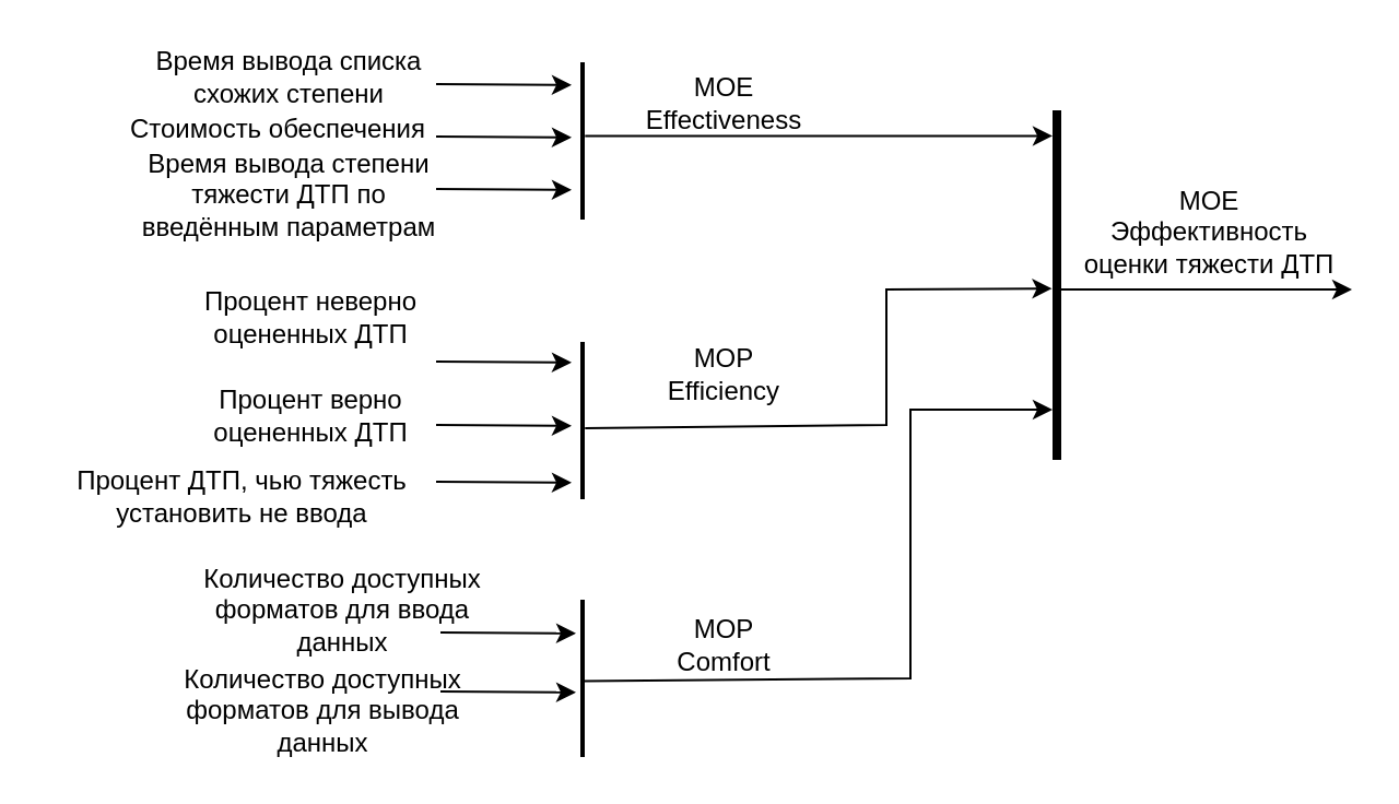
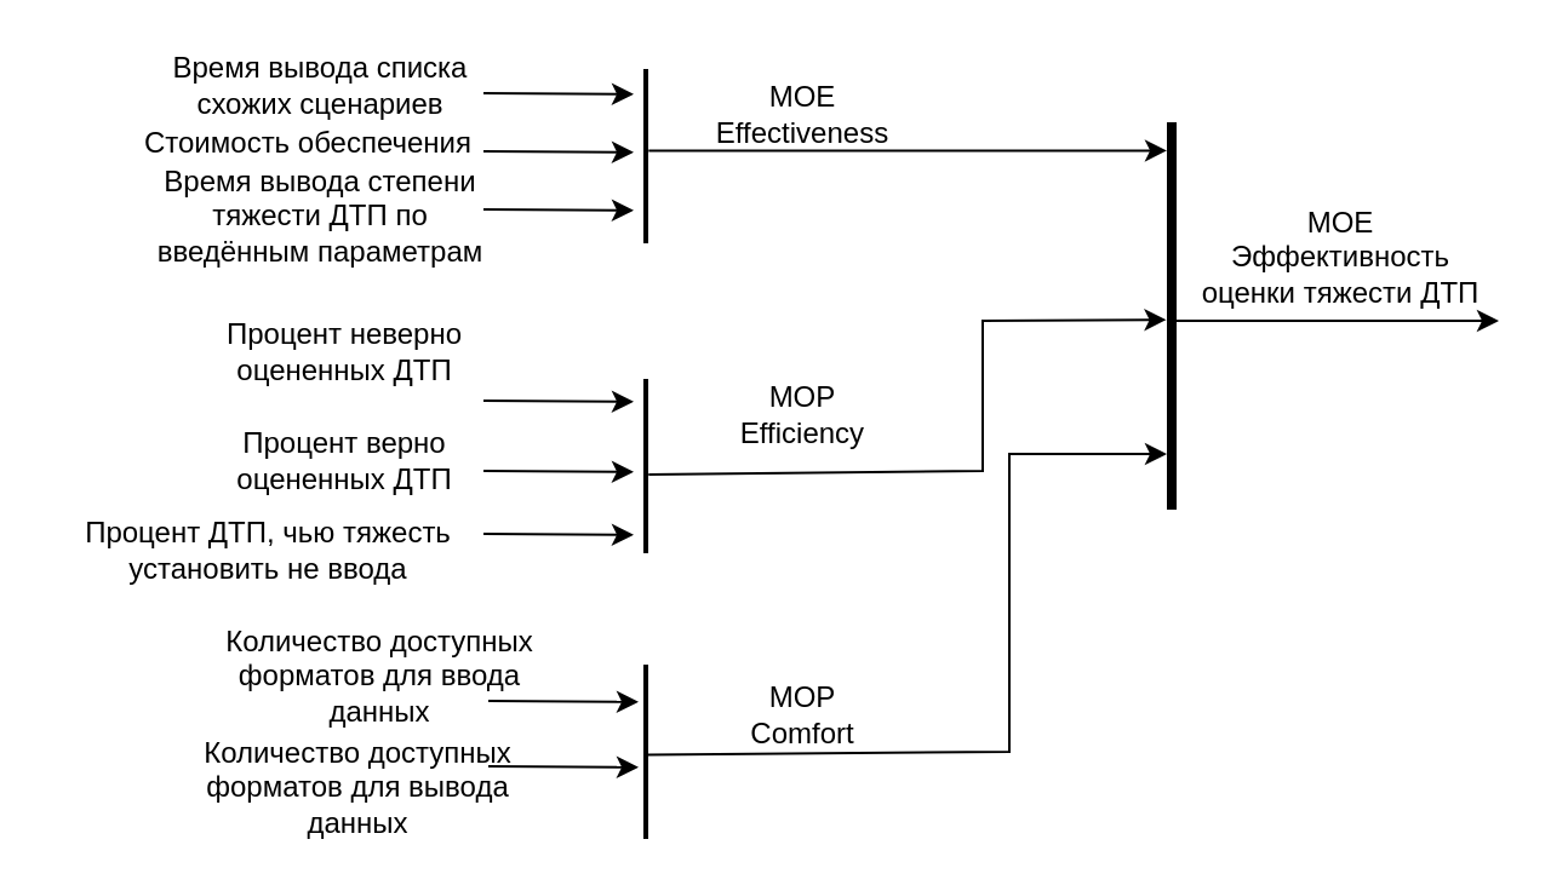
  <mxCell id="0" />
  <mxCell id="1" parent="0" />
  <mxCell id="2" value="" style="line;strokeWidth=4;direction=south;html=1;perimeter=backbonePerimeter;points=[];outlineConnect=0;" vertex="1" parent="1"><mxGeometry x="478" y="50" width="10" height="160" as="geometry" /></mxCell>
  <mxCell id="3" value="" style="endArrow=classic;html=1;rounded=0;" edge="1" parent="1" source="2"><mxGeometry width="50" height="50" relative="1" as="geometry"><mxPoint x="559" y="140" as="sourcePoint" /><mxPoint x="618" y="132" as="targetPoint" /></mxGeometry></mxCell>
  <mxCell id="4" value="MOE&lt;br&gt;Эффективность оценки тяжести ДТП" style="text;html=1;strokeColor=none;fillColor=none;align=center;verticalAlign=middle;whiteSpace=wrap;rounded=0;" vertex="1" parent="1"><mxGeometry x="488" y="91" width="130" height="30" as="geometry" /></mxCell>
  <mxCell id="5" value="" style="line;strokeWidth=2;direction=south;html=1;" vertex="1" parent="1"><mxGeometry x="261" y="28" width="10" height="72" as="geometry" /></mxCell>
  <mxCell id="6" value="MOE&lt;br&gt;Effectiveness" style="text;html=1;strokeColor=none;fillColor=none;align=center;verticalAlign=middle;whiteSpace=wrap;rounded=0;" vertex="1" parent="1"><mxGeometry x="271" y="32" width="120" height="30" as="geometry" /></mxCell>
  <mxCell id="7" value="" style="line;strokeWidth=2;direction=south;html=1;" vertex="1" parent="1"><mxGeometry x="261" y="156" width="10" height="72" as="geometry" /></mxCell>
  <mxCell id="8" value="MOP&lt;br&gt;Efficiency" style="text;html=1;strokeColor=none;fillColor=none;align=center;verticalAlign=middle;whiteSpace=wrap;rounded=0;" vertex="1" parent="1"><mxGeometry x="271" y="156" width="120" height="30" as="geometry" /></mxCell>
  <mxCell id="9" value="" style="line;strokeWidth=2;direction=south;html=1;" vertex="1" parent="1"><mxGeometry x="261" y="274" width="10" height="72" as="geometry" /></mxCell>
  <mxCell id="10" value="MOP&lt;br&gt;Comfort" style="text;html=1;strokeColor=none;fillColor=none;align=center;verticalAlign=middle;whiteSpace=wrap;rounded=0;" vertex="1" parent="1"><mxGeometry x="271" y="280" width="120" height="30" as="geometry" /></mxCell>
  <mxCell id="11" value="" style="endArrow=classic;html=1;rounded=0;" edge="1" parent="1"><mxGeometry width="50" height="50" relative="1" as="geometry"><mxPoint x="199" y="165" as="sourcePoint" /><mxPoint x="261" y="165.422" as="targetPoint" /></mxGeometry></mxCell>
  <mxCell id="12" value="Процент неверно оцененных ДТП" style="text;html=1;strokeColor=none;fillColor=none;align=center;verticalAlign=middle;whiteSpace=wrap;rounded=0;" vertex="1" parent="1"><mxGeometry x="83" y="130" width="118" height="30" as="geometry" /></mxCell>
  <mxCell id="13" value="" style="endArrow=classic;html=1;rounded=0;" edge="1" parent="1"><mxGeometry width="50" height="50" relative="1" as="geometry"><mxPoint x="199" y="194" as="sourcePoint" /><mxPoint x="261" y="194.422" as="targetPoint" /></mxGeometry></mxCell>
  <mxCell id="14" value="" style="endArrow=classic;html=1;rounded=0;" edge="1" parent="1"><mxGeometry width="50" height="50" relative="1" as="geometry"><mxPoint x="199" y="220" as="sourcePoint" /><mxPoint x="261" y="220.422" as="targetPoint" /></mxGeometry></mxCell>
  <mxCell id="15" value="Процент верно оцененных ДТП" style="text;html=1;strokeColor=none;fillColor=none;align=center;verticalAlign=middle;whiteSpace=wrap;rounded=0;" vertex="1" parent="1"><mxGeometry x="83" y="175" width="118" height="30" as="geometry" /></mxCell>
  <mxCell id="16" value="Процент ДТП, чью тяжесть установить не ввода" style="text;html=1;strokeColor=none;fillColor=none;align=center;verticalAlign=middle;whiteSpace=wrap;rounded=0;" vertex="1" parent="1"><mxGeometry x="20" y="212" width="181" height="30" as="geometry" /></mxCell>
  <mxCell id="17" value="" style="endArrow=classic;html=1;rounded=0;" edge="1" parent="1"><mxGeometry width="50" height="50" relative="1" as="geometry"><mxPoint x="199" y="38" as="sourcePoint" /><mxPoint x="261" y="38.422" as="targetPoint" /></mxGeometry></mxCell>
- <mxCell id="18" value="Время вывода списка схожих степени" style="text;html=1;strokeColor=none;fillColor=none;align=center;verticalAlign=middle;whiteSpace=wrap;rounded=0;" vertex="1" parent="1"><mxGeometry x="63" y="20" width="138" height="30" as="geometry" /></mxCell>
+ <mxCell id="18" value="Время вывода списка схожих сценариев" style="text;html=1;strokeColor=none;fillColor=none;align=center;verticalAlign=middle;whiteSpace=wrap;rounded=0;" vertex="1" parent="1"><mxGeometry x="63" y="20" width="138" height="30" as="geometry" /></mxCell>
  <mxCell id="19" value="" style="endArrow=classic;html=1;rounded=0;" edge="1" parent="1"><mxGeometry width="50" height="50" relative="1" as="geometry"><mxPoint x="199" y="86" as="sourcePoint" /><mxPoint x="261" y="86.422" as="targetPoint" /></mxGeometry></mxCell>
  <mxCell id="20" value="Время вывода степени тяжести ДТП по введённым параметрам" style="text;html=1;strokeColor=none;fillColor=none;align=center;verticalAlign=middle;whiteSpace=wrap;rounded=0;" vertex="1" parent="1"><mxGeometry x="63" y="74" width="138" height="30" as="geometry" /></mxCell>
  <mxCell id="21" value="" style="endArrow=classic;html=1;rounded=0;exitX=0.468;exitY=0.386;exitDx=0;exitDy=0;exitPerimeter=0;" edge="1" parent="1" source="5" target="2"><mxGeometry width="50" height="50" relative="1" as="geometry"><mxPoint x="363" y="147" as="sourcePoint" /><mxPoint x="413" y="97" as="targetPoint" /></mxGeometry></mxCell>
  <mxCell id="22" value="" style="endArrow=classic;html=1;rounded=0;exitX=0.548;exitY=0.386;exitDx=0;exitDy=0;exitPerimeter=0;entryX=0.51;entryY=0.723;entryDx=0;entryDy=0;entryPerimeter=0;" edge="1" parent="1" source="7" target="2"><mxGeometry width="50" height="50" relative="1" as="geometry"><mxPoint x="271" y="196.136" as="sourcePoint" /><mxPoint x="483" y="127" as="targetPoint" /><Array as="points"><mxPoint x="405" y="194" /><mxPoint x="405" y="132" /></Array></mxGeometry></mxCell>
  <mxCell id="23" value="" style="endArrow=classic;html=1;rounded=0;exitX=0.517;exitY=0.44;exitDx=0;exitDy=0;exitPerimeter=0;" edge="1" parent="1" source="9" target="2"><mxGeometry width="50" height="50" relative="1" as="geometry"><mxPoint x="284" y="316.392" as="sourcePoint" /><mxPoint x="448.2" y="295" as="targetPoint" /><Array as="points"><mxPoint x="416" y="310" /><mxPoint x="416" y="187" /></Array></mxGeometry></mxCell>
  <mxCell id="24" value="" style="endArrow=classic;html=1;rounded=0;" edge="1" parent="1"><mxGeometry width="50" height="50" relative="1" as="geometry"><mxPoint x="201" y="289" as="sourcePoint" /><mxPoint x="263" y="289.422" as="targetPoint" /></mxGeometry></mxCell>
  <mxCell id="25" value="Количество доступных форматов для ввода данных" style="text;html=1;strokeColor=none;fillColor=none;align=center;verticalAlign=middle;whiteSpace=wrap;rounded=0;" vertex="1" parent="1"><mxGeometry x="89" y="264" width="135" height="30" as="geometry" /></mxCell>
  <mxCell id="26" value="" style="endArrow=classic;html=1;rounded=0;" edge="1" parent="1"><mxGeometry width="50" height="50" relative="1" as="geometry"><mxPoint x="201" y="316" as="sourcePoint" /><mxPoint x="263" y="316.422" as="targetPoint" /></mxGeometry></mxCell>
  <mxCell id="27" value="Количество доступных форматов для вывода данных" style="text;html=1;strokeColor=none;fillColor=none;align=center;verticalAlign=middle;whiteSpace=wrap;rounded=0;" vertex="1" parent="1"><mxGeometry x="80" y="310" width="135" height="30" as="geometry" /></mxCell>
  <mxCell id="28" value="" style="endArrow=classic;html=1;rounded=0;" edge="1" parent="1"><mxGeometry width="50" height="50" relative="1" as="geometry"><mxPoint x="199" y="62" as="sourcePoint" /><mxPoint x="261" y="62.422" as="targetPoint" /></mxGeometry></mxCell>
  <mxCell id="29" value="Стоимость обеспечения" style="text;html=1;strokeColor=none;fillColor=none;align=center;verticalAlign=middle;whiteSpace=wrap;rounded=0;" vertex="1" parent="1"><mxGeometry x="58" y="44" width="138" height="30" as="geometry" /></mxCell>
